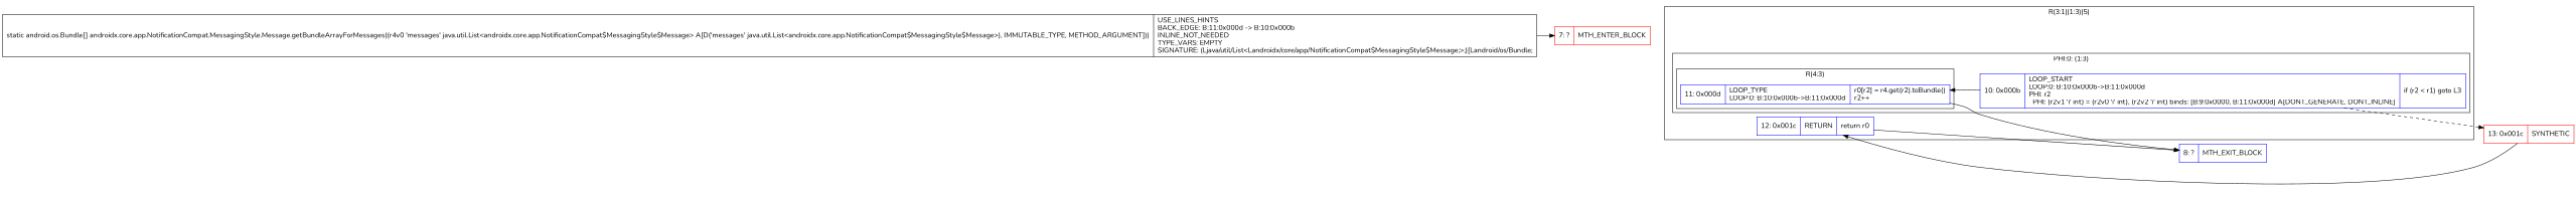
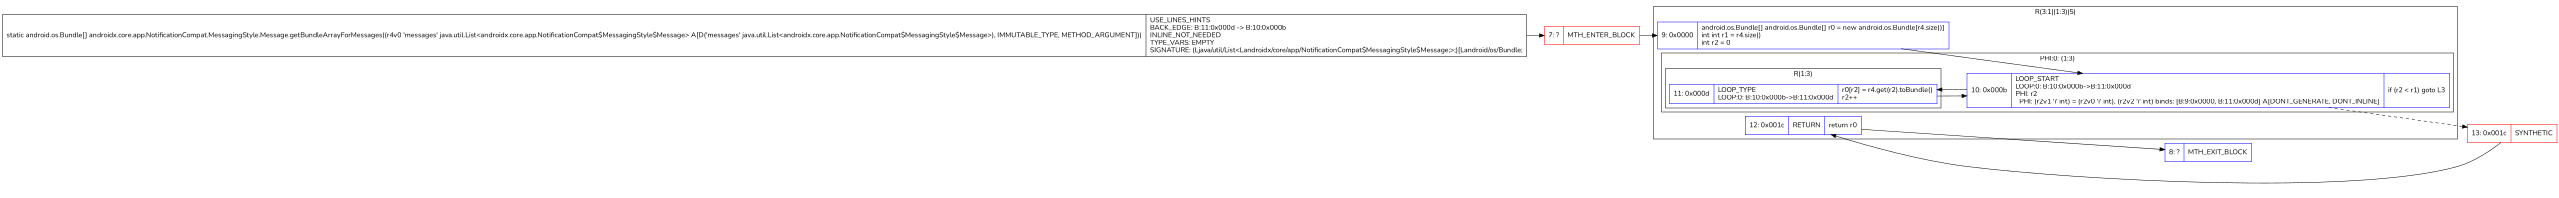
  digraph {
    fontname=Nunito
    rankdir=LR
    node [color=blue fontname=Nunito shape=record]
    edge [fontname=Nunito]
    n1 [label="{11\:\ 0x000d|LOOP_TYPE\lLOOP:0: B:10:0x000b\-\>B:11:0x000d\l|r0[r2] = r4.get(r2).toBundle()\lr2++\l}"]
    n2 [label="{10\:\ 0x000b|LOOP_START\lLOOP:0: B:10:0x000b\-\>B:11:0x000d\lPHI: r2 \l  PHI: (r2v1 'i' int) = (r2v0 'i' int), (r2v2 'i' int) binds: [B:9:0x0000, B:11:0x000d] A[DONT_GENERATE, DONT_INLINE]\l|if (r2 \< r1) goto L3\l}"]
+   n3 [label="{9\:\ 0x0000|android.os.Bundle[] android.os.Bundle[] r0 = new android.os.Bundle[r4.size()]\lint int r1 = r4.size()\lint r2 = 0\l}"]
    n4 [label="{12\:\ 0x001c|RETURN\l|return r0\l}"]
    n5 [color=red label="{13\:\ 0x001c|SYNTHETIC\l}"]
    n6 [label="{8\:\ ?|MTH_EXIT_BLOCK\l}"]
    n7 [color=red label="{7\:\ ?|MTH_ENTER_BLOCK\l}"]
    n8 [label="{static android.os.Bundle[] androidx.core.app.NotificationCompat.MessagingStyle.Message.getBundleArrayForMessages((r4v0 'messages' java.util.List\<androidx.core.app.NotificationCompat$MessagingStyle$Message\> A[D('messages' java.util.List\<androidx.core.app.NotificationCompat$MessagingStyle$Message\>), IMMUTABLE_TYPE, METHOD_ARGUMENT]))  | USE_LINES_HINTS\lBACK_EDGE: B:11:0x000d \-\> B:10:0x000b\lINLINE_NOT_NEEDED\lTYPE_VARS: EMPTY\lSIGNATURE: (Ljava\/util\/List\<Landroidx\/core\/app\/NotificationCompat$MessagingStyle$Message;\>;)[Landroid\/os\/Bundle;\l}" color=""]
    subgraph cluster_1 {
      label="R(3:1|(1:3)|5)"
+     n3
      n4
      subgraph cluster_2 {
        label="PHI:0: (1:3)"
        n2
        subgraph cluster_3 {
-         label="R(4:3)"
+         label="R(1:3)"
          n1
        }
      }
    }
-   n1 -> n6
+   n1 -> n2
    n2 -> n1
    n2 -> n5 [style=dashed]
+   n3 -> n2
    n4 -> n6
    n5 -> n4
+   n7 -> n3
    n8 -> n7
  }
